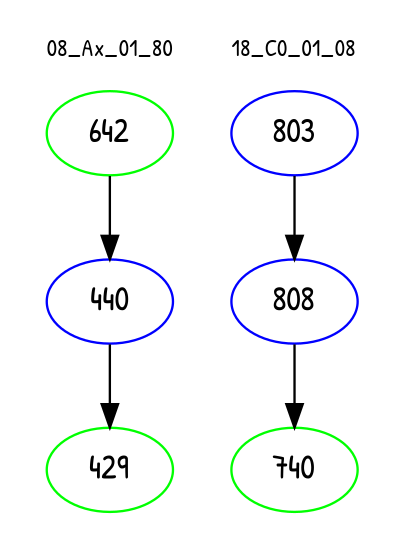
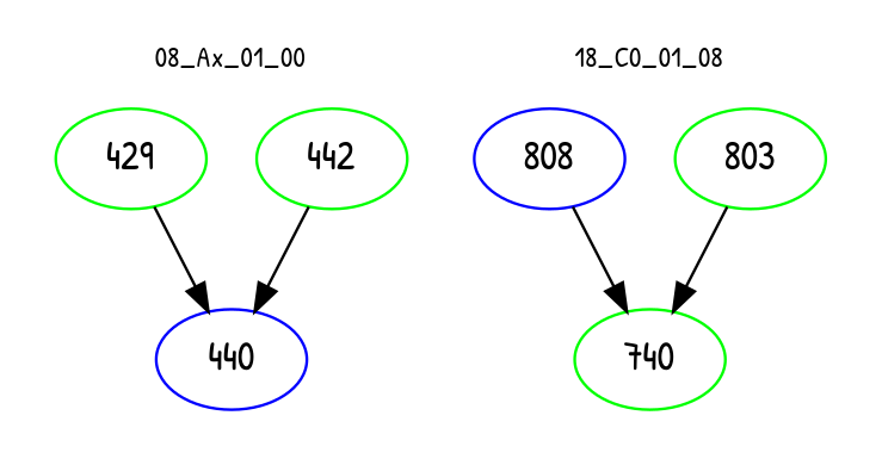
  digraph {
    fontname="Patrick Hand"
    node [color=green fontname="Patrick Hand"]
    edge [color=black fontname="Patrick Hand"]
-   n1 [label=642]
+   n1 [label=442]
    n2 [color=blue label=440]
    n3 [label=429]
-   n4 [color=blue label=803]
+   n4 [label=803]
    n5 [color=blue label=808]
    n6 [label=740]
    subgraph cluster_1 {
      color=white
      fontsize=10
-     label="08_Ax_01_80"
+     label="08_Ax_01_00"
      n1
      n2
      n3
    }
    subgraph cluster_2 {
      color=white
      fontsize=10
      label="18_C0_01_08"
      n4
      n5
      n6
    }
    n1 -> n2
-   n2 -> n3
-   n4 -> n5
+   n3 -> n2
+   n4 -> n6
    n5 -> n6
  }
